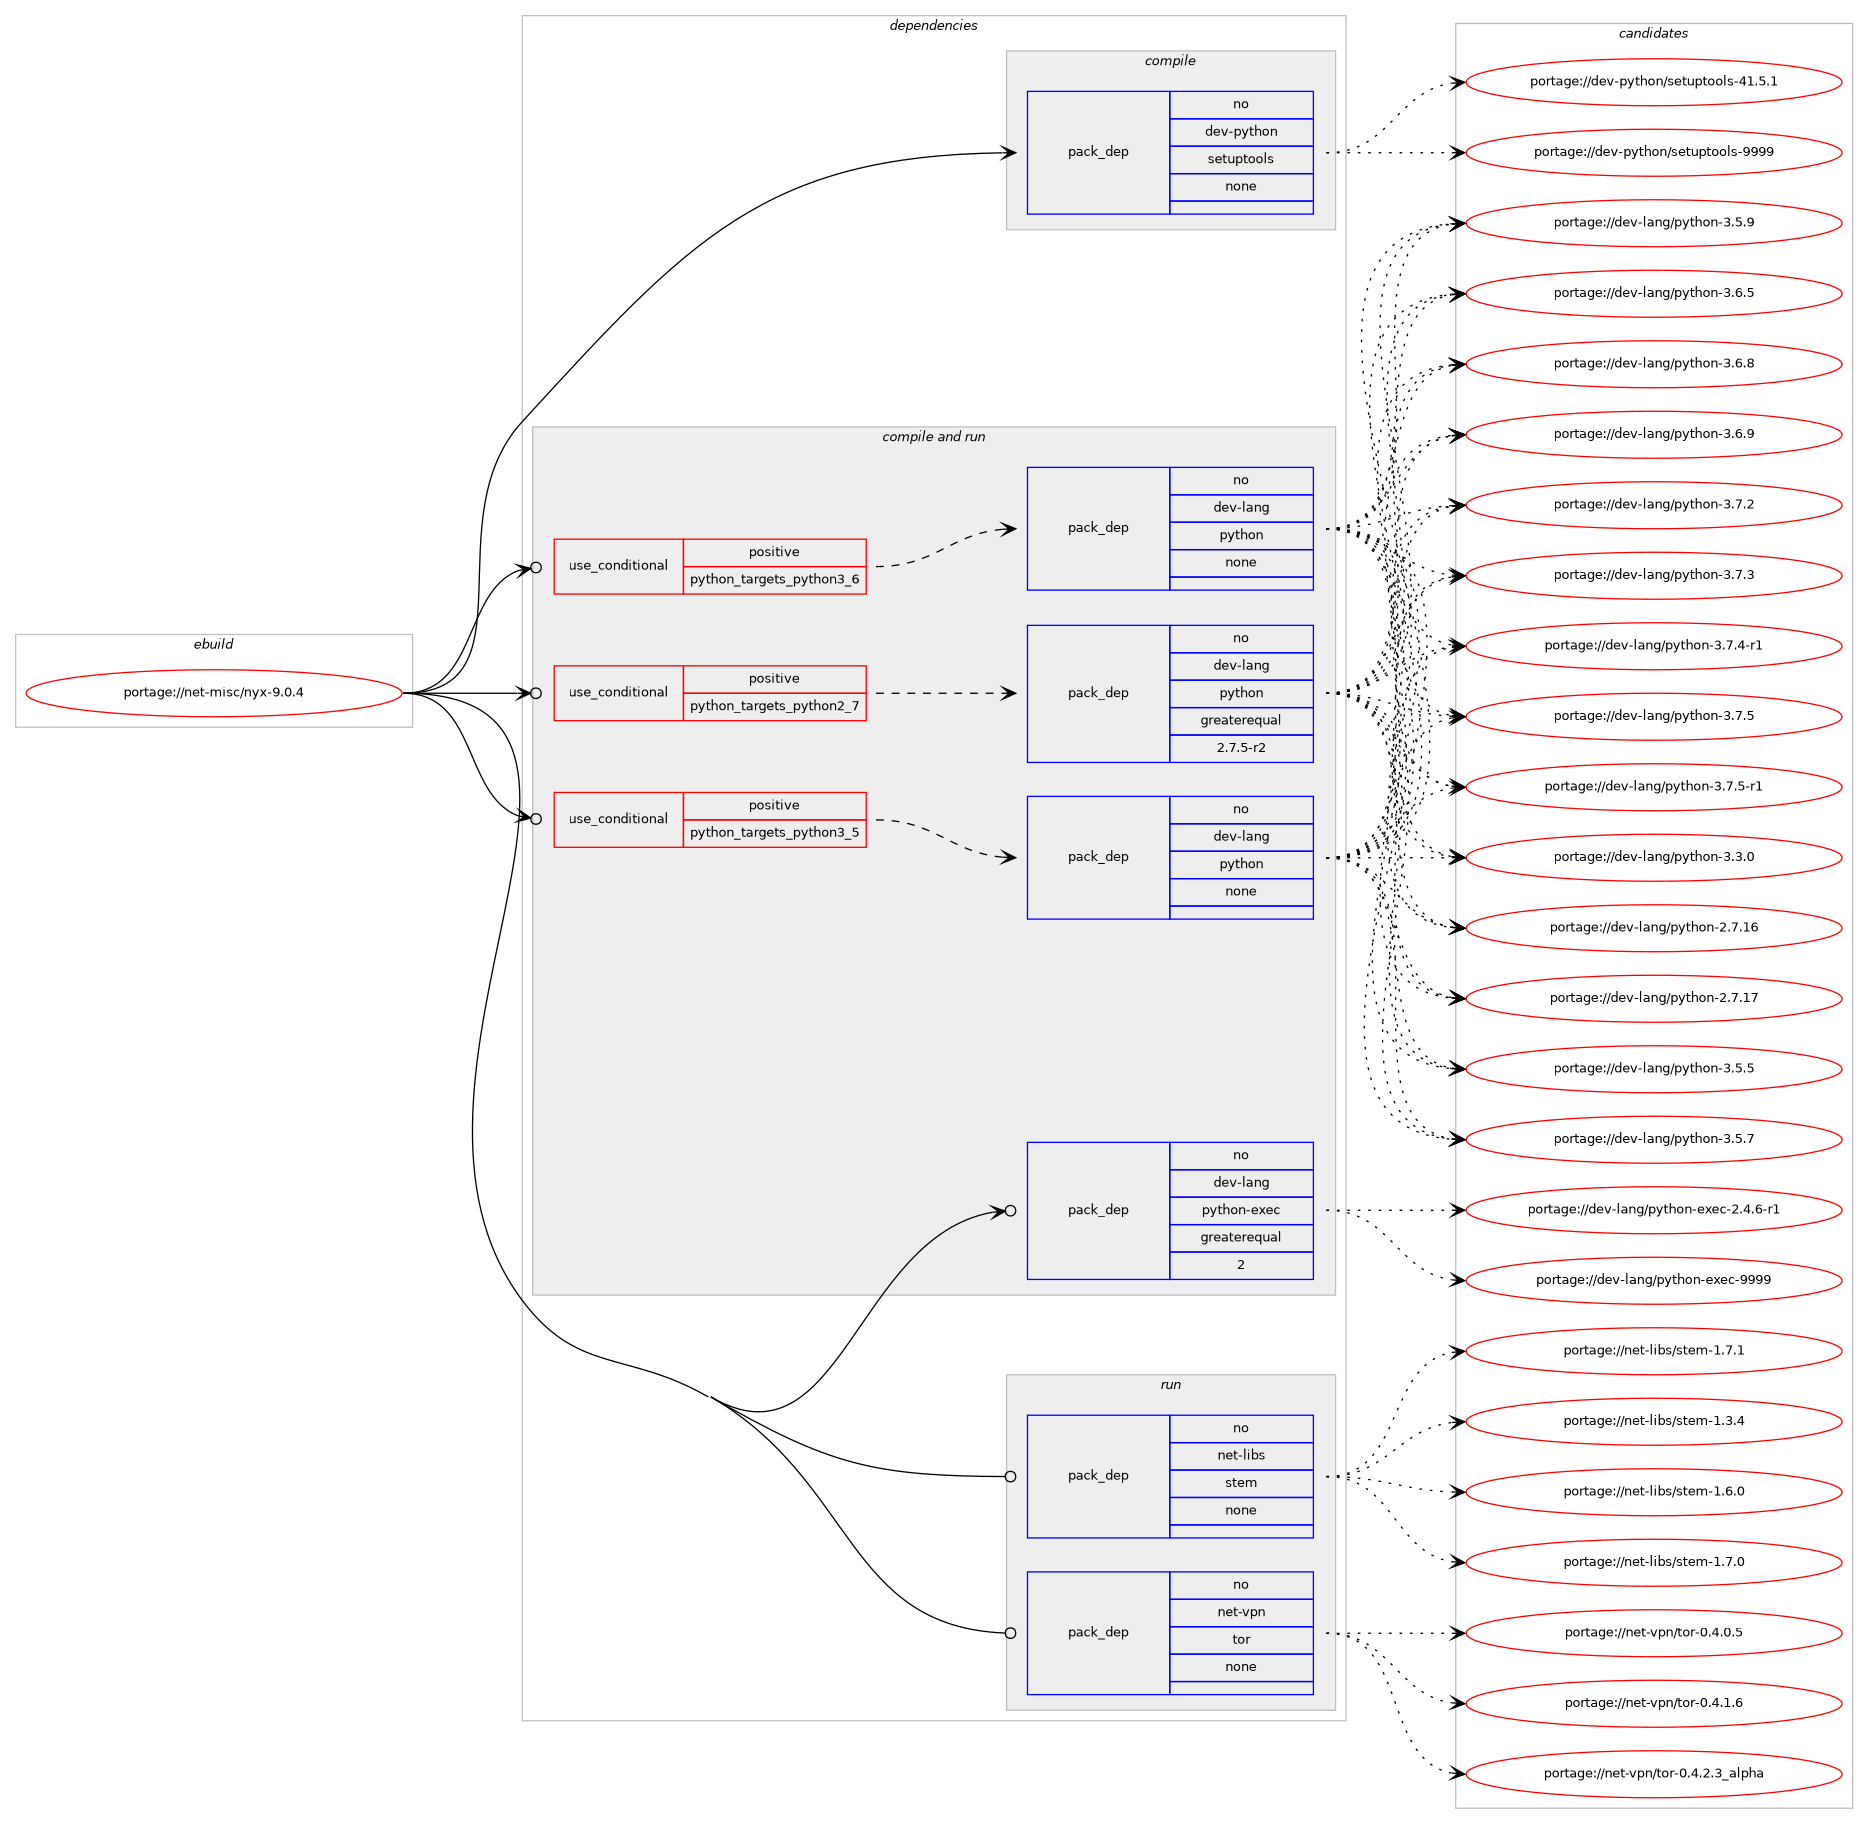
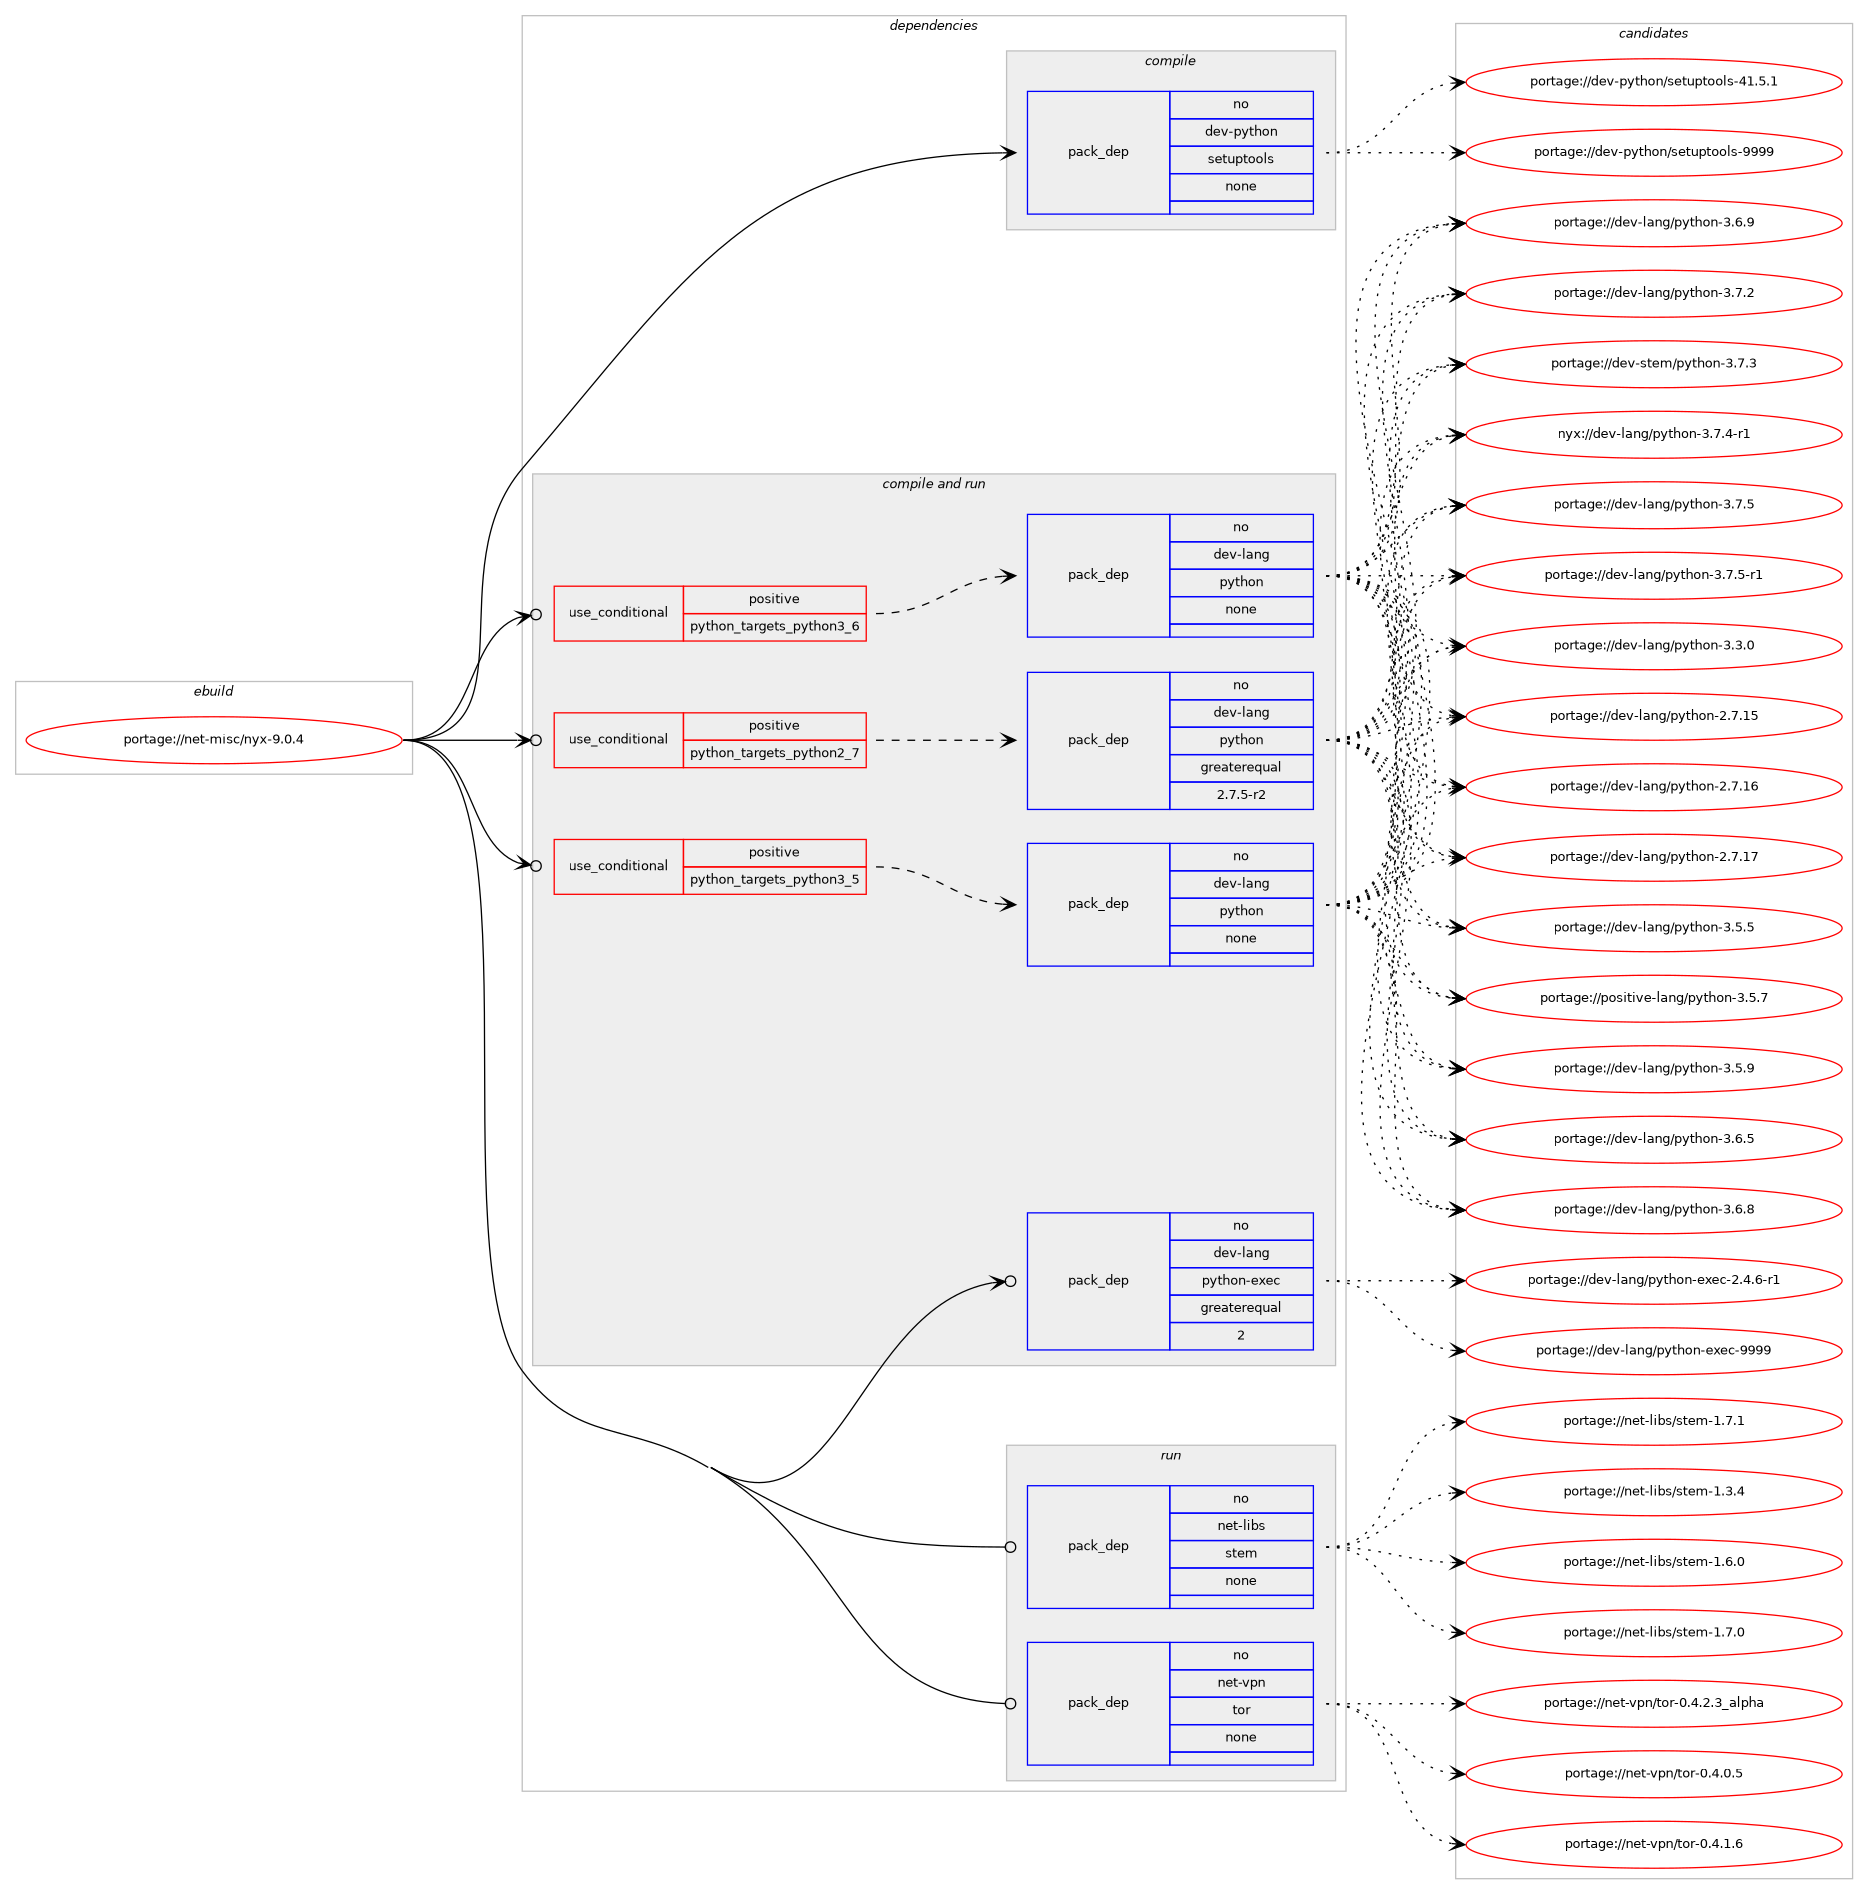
  digraph {
    compound=true
    concentrate=true
    fontname=Helvetica
    fontsize=10
    newrank=true
    rankdir=LR
    ranksep=1.5
    node [color=red fontname=Helvetica fontsize=10]
    edge [arrowhead=vee headport=w style=dotted tailport=e weight=100]
    n1 [label="portage://net-misc/nyx-9.0.4" width=4]
    n2 [color=blue label=<<TABLE BORDER="0" CELLBORDER="1" CELLSPACING="0" CELLPADDING="4" WIDTH="220"><TR><TD ROWSPAN="6" CELLPADDING="30">pack_dep</TD></TR><TR><TD WIDTH="110">no</TD></TR><TR><TD>dev-python</TD></TR><TR><TD>setuptools</TD></TR><TR><TD>none</TD></TR><TR><TD></TD></TR></TABLE>> shape=none]
    n3 [color=blue label=<<TABLE BORDER="0" CELLBORDER="1" CELLSPACING="0" CELLPADDING="4" WIDTH="220"><TR><TD ROWSPAN="6" CELLPADDING="30">pack_dep</TD></TR><TR><TD WIDTH="110">no</TD></TR><TR><TD>dev-lang</TD></TR><TR><TD>python</TD></TR><TR><TD>greaterequal</TD></TR><TR><TD>2.7.5-r2</TD></TR></TABLE>> shape=none]
    n4 [label=<<TABLE BORDER="0" CELLBORDER="1" CELLSPACING="0" CELLPADDING="4"><TR><TD ROWSPAN="3" CELLPADDING="10">use_conditional</TD></TR><TR><TD>positive</TD></TR><TR><TD>python_targets_python2_7</TD></TR></TABLE>> shape=none]
    n5 [color=blue label=<<TABLE BORDER="0" CELLBORDER="1" CELLSPACING="0" CELLPADDING="4" WIDTH="220"><TR><TD ROWSPAN="6" CELLPADDING="30">pack_dep</TD></TR><TR><TD WIDTH="110">no</TD></TR><TR><TD>dev-lang</TD></TR><TR><TD>python</TD></TR><TR><TD>none</TD></TR><TR><TD></TD></TR></TABLE>> shape=none]
    n6 [label=<<TABLE BORDER="0" CELLBORDER="1" CELLSPACING="0" CELLPADDING="4"><TR><TD ROWSPAN="3" CELLPADDING="10">use_conditional</TD></TR><TR><TD>positive</TD></TR><TR><TD>python_targets_python3_5</TD></TR></TABLE>> shape=none]
    n7 [color=blue label=<<TABLE BORDER="0" CELLBORDER="1" CELLSPACING="0" CELLPADDING="4" WIDTH="220"><TR><TD ROWSPAN="6" CELLPADDING="30">pack_dep</TD></TR><TR><TD WIDTH="110">no</TD></TR><TR><TD>dev-lang</TD></TR><TR><TD>python</TD></TR><TR><TD>none</TD></TR><TR><TD></TD></TR></TABLE>> shape=none]
    n8 [label=<<TABLE BORDER="0" CELLBORDER="1" CELLSPACING="0" CELLPADDING="4"><TR><TD ROWSPAN="3" CELLPADDING="10">use_conditional</TD></TR><TR><TD>positive</TD></TR><TR><TD>python_targets_python3_6</TD></TR></TABLE>> shape=none]
    n9 [color=blue label=<<TABLE BORDER="0" CELLBORDER="1" CELLSPACING="0" CELLPADDING="4" WIDTH="220"><TR><TD ROWSPAN="6" CELLPADDING="30">pack_dep</TD></TR><TR><TD WIDTH="110">no</TD></TR><TR><TD>dev-lang</TD></TR><TR><TD>python-exec</TD></TR><TR><TD>greaterequal</TD></TR><TR><TD>2</TD></TR></TABLE>> shape=none]
    n10 [color=blue label=<<TABLE BORDER="0" CELLBORDER="1" CELLSPACING="0" CELLPADDING="4" WIDTH="220"><TR><TD ROWSPAN="6" CELLPADDING="30">pack_dep</TD></TR><TR><TD WIDTH="110">no</TD></TR><TR><TD>net-libs</TD></TR><TR><TD>stem</TD></TR><TR><TD>none</TD></TR><TR><TD></TD></TR></TABLE>> shape=none]
    n11 [color=blue label=<<TABLE BORDER="0" CELLBORDER="1" CELLSPACING="0" CELLPADDING="4" WIDTH="220"><TR><TD ROWSPAN="6" CELLPADDING="30">pack_dep</TD></TR><TR><TD WIDTH="110">no</TD></TR><TR><TD>net-vpn</TD></TR><TR><TD>tor</TD></TR><TR><TD>none</TD></TR><TR><TD></TD></TR></TABLE>> shape=none]
    n12 [label="portage://dev-python/setuptools-41.5.1" width=4]
    n13 [label="portage://dev-python/setuptools-9999" width=4]
+   n14 [label="portage://dev-lang/python-2.7.15" width=4]
    n15 [label="portage://dev-lang/python-2.7.16" width=4]
    n16 [label="portage://dev-lang/python-2.7.17" width=4]
    n17 [label="portage://dev-lang/python-3.5.5" width=4]
-   n18 [label="portage://dev-lang/python-3.5.7" width=4]
+   n18 [label="portage://positive-lang/python-3.5.7" width=4]
    n19 [label="portage://dev-lang/python-3.5.9" width=4]
    n20 [label="portage://dev-lang/python-3.6.5" width=4]
    n21 [label="portage://dev-lang/python-3.6.8" width=4]
    n22 [label="portage://dev-lang/python-3.6.9" width=4]
    n23 [label="portage://dev-lang/python-3.7.2" width=4]
-   n24 [label="portage://dev-lang/python-3.7.3" width=4]
-   n25 [label="portage://dev-lang/python-3.7.4-r1" width=4]
+   n24 [label="portage://dev-stem/python-3.7.3" width=4]
+   n25 [label="nyx://dev-lang/python-3.7.4-r1" width=4]
    n26 [label="portage://dev-lang/python-3.7.5" width=4]
    n27 [label="portage://dev-lang/python-3.7.5-r1" width=4]
    n28 [label="portage://dev-lang/python-3.3.0" width=4]
    n29 [label="portage://dev-lang/python-exec-2.4.6-r1" width=4]
    n30 [label="portage://dev-lang/python-exec-9999" width=4]
    n31 [label="portage://net-libs/stem-1.3.4" width=4]
    n32 [label="portage://net-libs/stem-1.6.0" width=4]
    n33 [label="portage://net-libs/stem-1.7.0" width=4]
    n34 [label="portage://net-libs/stem-1.7.1" width=4]
    n35 [label="portage://net-vpn/tor-0.4.0.5" width=4]
    n36 [label="portage://net-vpn/tor-0.4.1.6" width=4]
    n37 [label="portage://net-vpn/tor-0.4.2.3_alpha" width=4]
    subgraph cluster_1 {
      color=gray
      label=<<i>ebuild</i>>
      rank=same
      n1
    }
    subgraph cluster_2 {
      color=gray
      label=<<i>dependencies</i>>
      subgraph cluster_3 {
        color=gray
        fillcolor="#eeeeee"
        label=<<i>compile</i>>
        style=filled
        subgraph sub_4 {
          color=gray
          fillcolor="#eeeeee"
          label=<<i>compile</i>>
          style=filled
          n2
        }
      }
      subgraph cluster_5 {
        color=gray
        fillcolor="#eeeeee"
        label=<<i>compile and run</i>>
        style=filled
        subgraph sub_6 {
          color=gray
          fillcolor="#eeeeee"
          label=<<i>compile and run</i>>
          style=filled
          n4
          subgraph sub_7 {
            color=gray
            fillcolor="#eeeeee"
            label=<<i>compile and run</i>>
            style=filled
            n3
          }
        }
        subgraph sub_8 {
          color=gray
          fillcolor="#eeeeee"
          label=<<i>compile and run</i>>
          style=filled
          n6
          subgraph sub_9 {
            color=gray
            fillcolor="#eeeeee"
            label=<<i>compile and run</i>>
            style=filled
            n5
          }
        }
        subgraph sub_10 {
          color=gray
          fillcolor="#eeeeee"
          label=<<i>compile and run</i>>
          style=filled
          n8
          subgraph sub_11 {
            color=gray
            fillcolor="#eeeeee"
            label=<<i>compile and run</i>>
            style=filled
            n7
          }
        }
        subgraph sub_12 {
          color=gray
          fillcolor="#eeeeee"
          label=<<i>compile and run</i>>
          style=filled
          n9
        }
      }
      subgraph cluster_13 {
        color=gray
        fillcolor="#eeeeee"
        label=<<i>run</i>>
        style=filled
        subgraph sub_14 {
          color=gray
          fillcolor="#eeeeee"
          label=<<i>run</i>>
          style=filled
          n10
        }
        subgraph sub_15 {
          color=gray
          fillcolor="#eeeeee"
          label=<<i>run</i>>
          style=filled
          n11
        }
      }
    }
    subgraph cluster_16 {
      color=gray
      label=<<i>candidates</i>>
      rank=same
      subgraph sub_17 {
        color=black
        label=<<i>candidates</i>>
        nodesep=1
        rank=same
        n12
        n13
      }
      subgraph sub_18 {
        color=black
        label=<<i>candidates</i>>
        nodesep=1
        rank=same
+       n14
        n15
        n16
        n17
        n18
        n19
        n20
        n21
        n22
        n23
        n24
        n25
        n26
        n27
        n28
      }
      subgraph sub_19 {
        color=black
        label=<<i>candidates</i>>
        nodesep=1
        rank=same
+       n14
        n15
        n16
        n17
        n18
        n19
        n20
        n21
        n22
        n23
        n24
        n25
        n26
        n27
        n28
      }
      subgraph sub_20 {
        color=black
        label=<<i>candidates</i>>
        nodesep=1
        rank=same
+       n14
        n15
        n16
        n17
        n18
        n19
        n20
        n21
        n22
        n23
        n24
        n25
        n26
        n27
        n28
      }
      subgraph sub_21 {
        color=black
        label=<<i>candidates</i>>
        nodesep=1
        rank=same
        n29
        n30
      }
      subgraph sub_22 {
        color=black
        label=<<i>candidates</i>>
        nodesep=1
        rank=same
        n31
        n32
        n33
        n34
      }
      subgraph sub_23 {
        color=black
        label=<<i>candidates</i>>
        nodesep=1
        rank=same
        n35
        n36
        n37
      }
    }
    n1 -> n2 [style=solid weight=20]
    n1 -> n4 [arrowhead=odotvee style=solid weight=20]
    n1 -> n6 [arrowhead=odotvee style=solid weight=20]
    n1 -> n8 [arrowhead=odotvee style=solid weight=20]
    n1 -> n9 [arrowhead=odotvee style=solid weight=20]
    n1 -> n10 [arrowhead=odot style=solid weight=20]
    n1 -> n11 [arrowhead=odot style=solid weight=20]
    n2 -> n12
    n2 -> n13
+   n3 -> n14
    n3 -> n15
    n3 -> n16
    n3 -> n17
    n3 -> n18
    n3 -> n19
    n3 -> n20
    n3 -> n21
    n3 -> n22
    n3 -> n23
    n3 -> n24
    n3 -> n25
    n3 -> n26
    n3 -> n27
    n3 -> n28
    n4 -> n3 [style=dashed weight=20]
+   n5 -> n14
    n5 -> n15
    n5 -> n16
    n5 -> n17
    n5 -> n18
    n5 -> n19
    n5 -> n20
    n5 -> n21
    n5 -> n22
    n5 -> n23
    n5 -> n24
    n5 -> n25
    n5 -> n26
    n5 -> n27
    n5 -> n28
    n6 -> n5 [style=dashed weight=20]
+   n7 -> n14
    n7 -> n15
    n7 -> n16
    n7 -> n17
    n7 -> n18
    n7 -> n19
    n7 -> n20
    n7 -> n21
    n7 -> n22
    n7 -> n23
    n7 -> n24
    n7 -> n25
    n7 -> n26
    n7 -> n27
    n7 -> n28
    n8 -> n7 [style=dashed weight=20]
    n9 -> n29
    n9 -> n30
    n10 -> n31
    n10 -> n32
    n10 -> n33
    n10 -> n34
    n11 -> n35
    n11 -> n36
    n11 -> n37
  }
